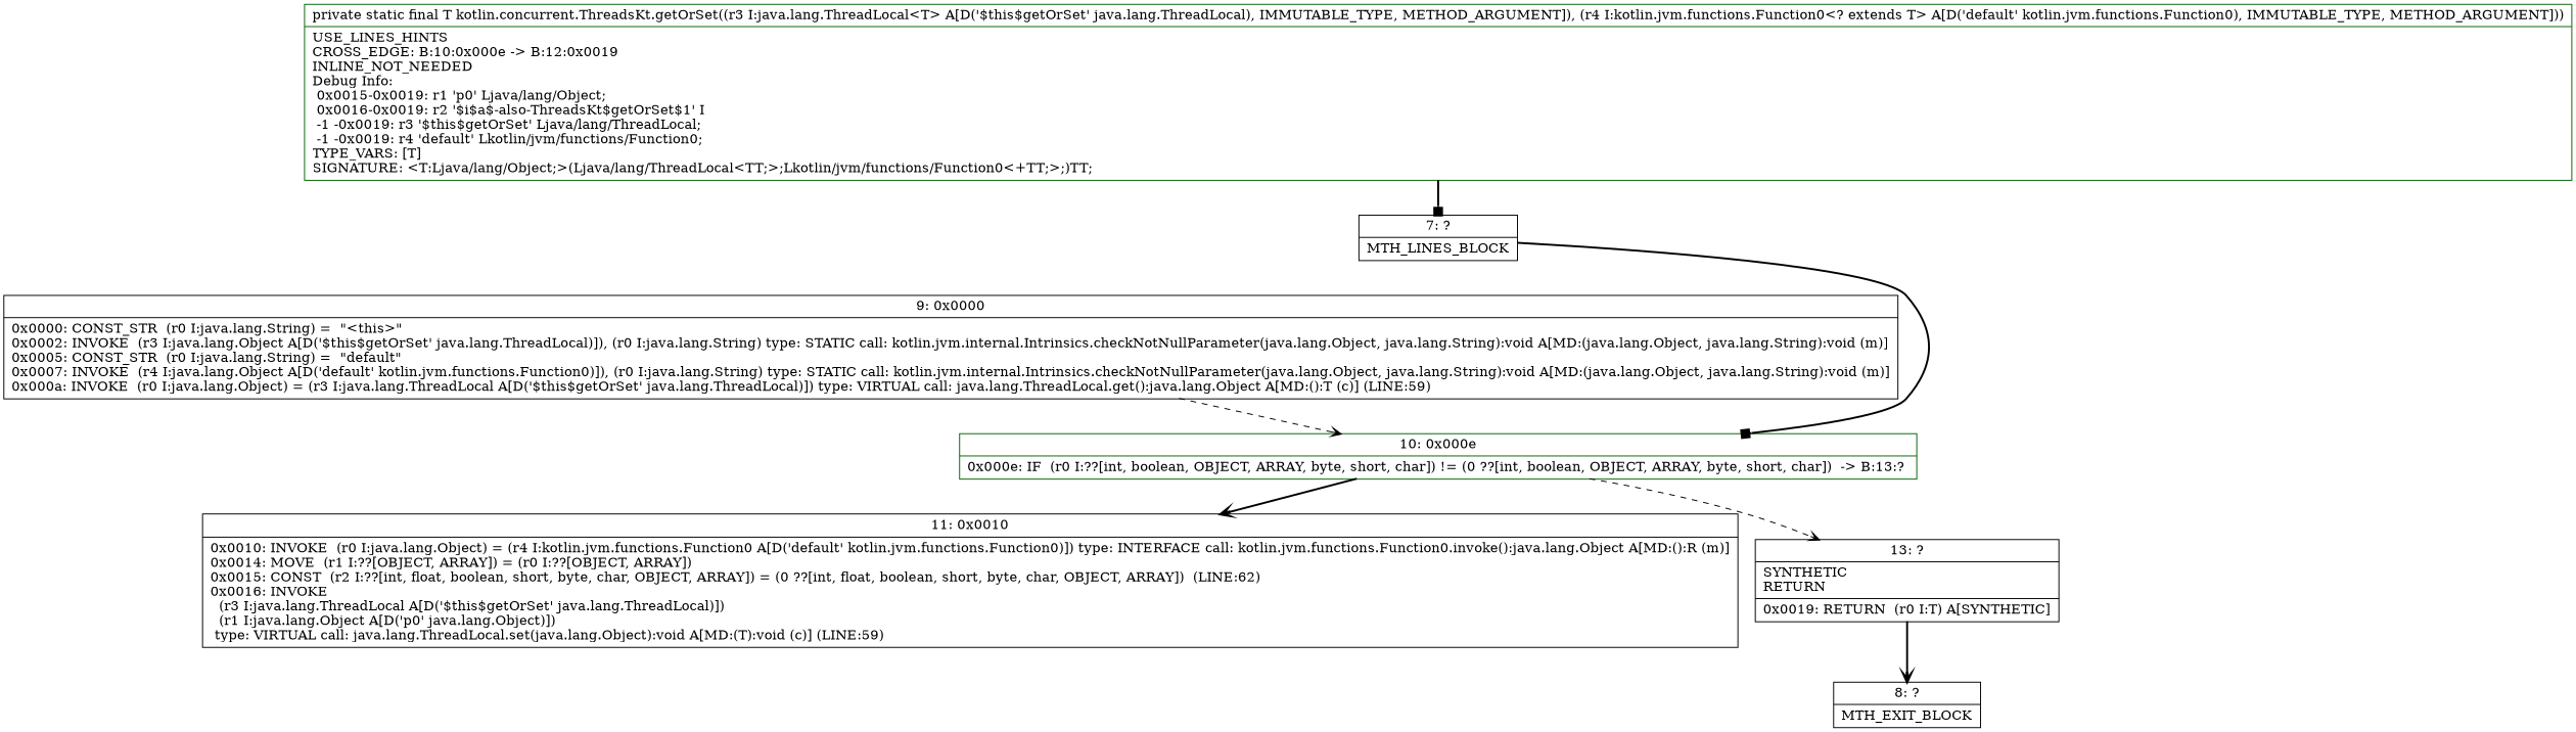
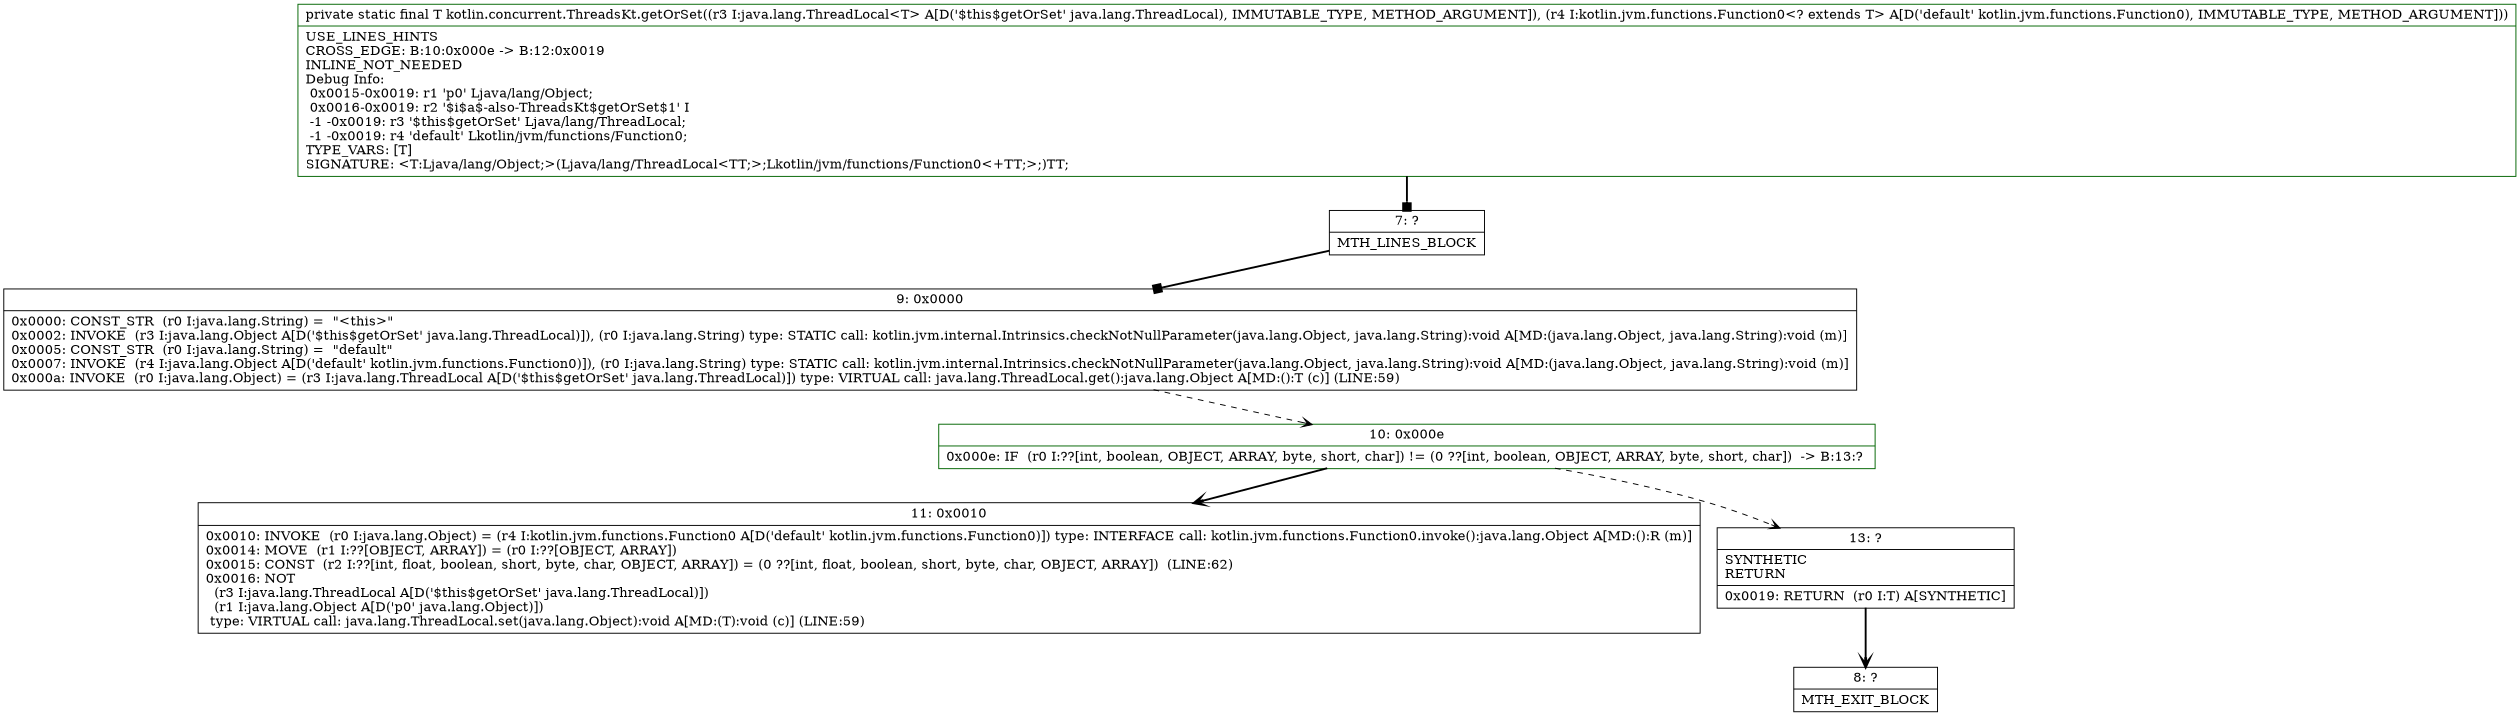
  digraph {
    node [color=black shape=record]
    edge [arrowhead=vee style=bold]
    n1 [label="{7\:\ ?|MTH_LINES_BLOCK\l}"]
    n2 [label="{9\:\ 0x0000|0x0000: CONST_STR  (r0 I:java.lang.String) =  \"\<this\>\" \l0x0002: INVOKE  (r3 I:java.lang.Object A[D('$this$getOrSet' java.lang.ThreadLocal)]), (r0 I:java.lang.String) type: STATIC call: kotlin.jvm.internal.Intrinsics.checkNotNullParameter(java.lang.Object, java.lang.String):void A[MD:(java.lang.Object, java.lang.String):void (m)]\l0x0005: CONST_STR  (r0 I:java.lang.String) =  \"default\" \l0x0007: INVOKE  (r4 I:java.lang.Object A[D('default' kotlin.jvm.functions.Function0)]), (r0 I:java.lang.String) type: STATIC call: kotlin.jvm.internal.Intrinsics.checkNotNullParameter(java.lang.Object, java.lang.String):void A[MD:(java.lang.Object, java.lang.String):void (m)]\l0x000a: INVOKE  (r0 I:java.lang.Object) = (r3 I:java.lang.ThreadLocal A[D('$this$getOrSet' java.lang.ThreadLocal)]) type: VIRTUAL call: java.lang.ThreadLocal.get():java.lang.Object A[MD:():T (c)] (LINE:59)\l}"]
    n3 [color=darkgreen label="{10\:\ 0x000e|0x000e: IF  (r0 I:??[int, boolean, OBJECT, ARRAY, byte, short, char]) != (0 ??[int, boolean, OBJECT, ARRAY, byte, short, char])  \-\> B:13:? \l}"]
-   n4 [label="{11\:\ 0x0010|0x0010: INVOKE  (r0 I:java.lang.Object) = (r4 I:kotlin.jvm.functions.Function0 A[D('default' kotlin.jvm.functions.Function0)]) type: INTERFACE call: kotlin.jvm.functions.Function0.invoke():java.lang.Object A[MD:():R (m)]\l0x0014: MOVE  (r1 I:??[OBJECT, ARRAY]) = (r0 I:??[OBJECT, ARRAY]) \l0x0015: CONST  (r2 I:??[int, float, boolean, short, byte, char, OBJECT, ARRAY]) = (0 ??[int, float, boolean, short, byte, char, OBJECT, ARRAY])  (LINE:62)\l0x0016: INVOKE  \l  (r3 I:java.lang.ThreadLocal A[D('$this$getOrSet' java.lang.ThreadLocal)])\l  (r1 I:java.lang.Object A[D('p0' java.lang.Object)])\l type: VIRTUAL call: java.lang.ThreadLocal.set(java.lang.Object):void A[MD:(T):void (c)] (LINE:59)\l}"]
+   n4 [label="{11\:\ 0x0010|0x0010: INVOKE  (r0 I:java.lang.Object) = (r4 I:kotlin.jvm.functions.Function0 A[D('default' kotlin.jvm.functions.Function0)]) type: INTERFACE call: kotlin.jvm.functions.Function0.invoke():java.lang.Object A[MD:():R (m)]\l0x0014: MOVE  (r1 I:??[OBJECT, ARRAY]) = (r0 I:??[OBJECT, ARRAY]) \l0x0015: CONST  (r2 I:??[int, float, boolean, short, byte, char, OBJECT, ARRAY]) = (0 ??[int, float, boolean, short, byte, char, OBJECT, ARRAY])  (LINE:62)\l0x0016: NOT  \l  (r3 I:java.lang.ThreadLocal A[D('$this$getOrSet' java.lang.ThreadLocal)])\l  (r1 I:java.lang.Object A[D('p0' java.lang.Object)])\l type: VIRTUAL call: java.lang.ThreadLocal.set(java.lang.Object):void A[MD:(T):void (c)] (LINE:59)\l}"]
    n5 [label="{13\:\ ?|SYNTHETIC\lRETURN\l|0x0019: RETURN  (r0 I:T) A[SYNTHETIC]\l}"]
    n6 [label="{8\:\ ?|MTH_EXIT_BLOCK\l}"]
    n7 [color=darkgreen label="{private static final T kotlin.concurrent.ThreadsKt.getOrSet((r3 I:java.lang.ThreadLocal\<T\> A[D('$this$getOrSet' java.lang.ThreadLocal), IMMUTABLE_TYPE, METHOD_ARGUMENT]), (r4 I:kotlin.jvm.functions.Function0\<? extends T\> A[D('default' kotlin.jvm.functions.Function0), IMMUTABLE_TYPE, METHOD_ARGUMENT]))  | USE_LINES_HINTS\lCROSS_EDGE: B:10:0x000e \-\> B:12:0x0019\lINLINE_NOT_NEEDED\lDebug Info:\l  0x0015\-0x0019: r1 'p0' Ljava\/lang\/Object;\l  0x0016\-0x0019: r2 '$i$a$\-also\-ThreadsKt$getOrSet$1' I\l  \-1 \-0x0019: r3 '$this$getOrSet' Ljava\/lang\/ThreadLocal;\l  \-1 \-0x0019: r4 'default' Lkotlin\/jvm\/functions\/Function0;\lTYPE_VARS: [T]\lSIGNATURE: \<T:Ljava\/lang\/Object;\>(Ljava\/lang\/ThreadLocal\<TT;\>;Lkotlin\/jvm\/functions\/Function0\<+TT;\>;)TT;\l}"]
-   n1 -> n3 [arrowhead=box]
+   n1 -> n2 [arrowhead=box]
    n2 -> n3 [style=dashed]
    n3 -> n4
    n3 -> n5 [style=dashed]
    n5 -> n6
    n7 -> n1 [arrowhead=box]
  }
